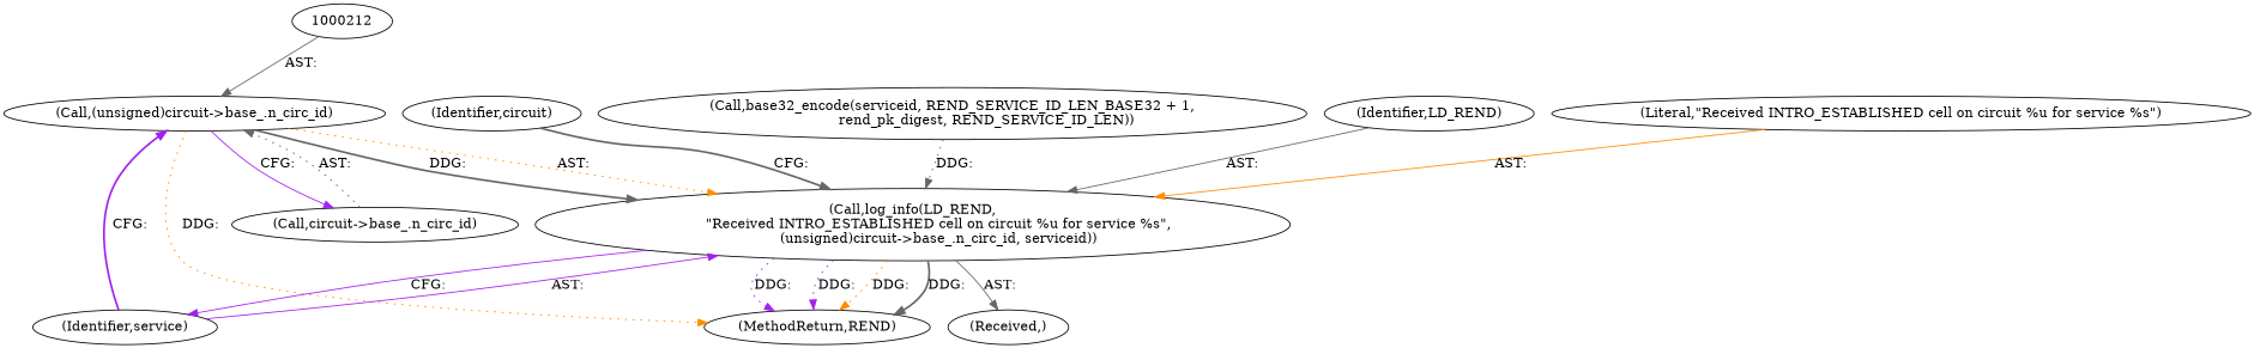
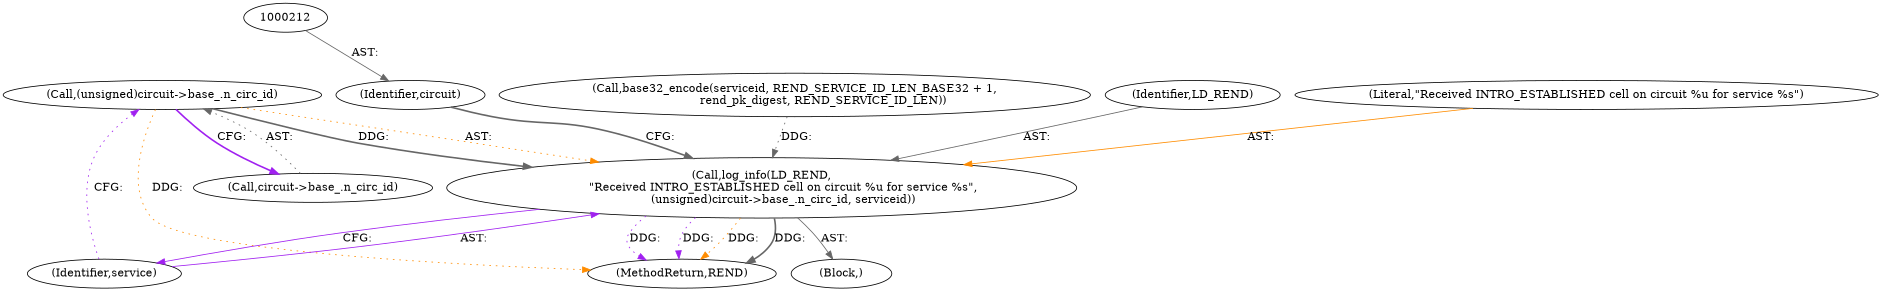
  digraph {
    edge [color=gray40 style=dotted]
    n1 [label="(Call,(unsigned)circuit->base_.n_circ_id)"]
    n2 [label="(Call,log_info(LD_REND,\n            \"Received INTRO_ESTABLISHED cell on circuit %u for service %s\",\n            (unsigned)circuit->base_.n_circ_id, serviceid))"]
    n3 [label="(MethodReturn,REND)"]
    n4 [label="(Call,circuit->base_.n_circ_id)"]
-   n5 [label="(Received,)"]
+   n5 [label="(Block,)"]
    n6 [label="(Identifier,service)"]
    n7 [label="(Identifier,LD_REND)"]
    n8 [label="(Literal,\"Received INTRO_ESTABLISHED cell on circuit %u for service %s\")"]
    n9 [label="(Identifier,circuit)"]
    n10 [label="(Call,base32_encode(serviceid, REND_SERVICE_ID_LEN_BASE32 + 1,\n                rend_pk_digest, REND_SERVICE_ID_LEN))"]
    1000212
    n1 -> n2 [color=darkorange label="AST: "]
    n1 -> n2 [label="DDG: " style=bold]
    n1 -> n3 [color=darkorange label="DDG: "]
-   n1 -> n4 [color=purple label="CFG: " style=solid]
+   n1 -> n4 [color=purple label="CFG: " style=bold]
    n2 -> n3 [label="DDG: " style=bold]
    n2 -> n3 [color=purple label="DDG: "]
    n2 -> n3 [color=purple label="DDG: "]
    n2 -> n3 [color=darkorange label="DDG: "]
    n2 -> n5 [label="AST: " style=solid]
    n2 -> n6 [color=purple label="CFG: " style=solid]
    n4 -> n1 [label="AST: "]
-   n6 -> n1 [color=purple label="CFG: " style=bold]
+   n6 -> n1 [color=purple label="CFG: "]
    n6 -> n2 [color=purple label="AST: " style=solid]
    n7 -> n2 [label="AST: " style=solid]
    n8 -> n2 [color=darkorange label="AST: " style=solid]
    n9 -> n2 [label="CFG: " style=bold]
    n10 -> n2 [label="DDG: "]
-   1000212 -> n1 [label="AST: " style=solid]
+   1000212 -> n9 [label="AST: " style=solid]
  }
